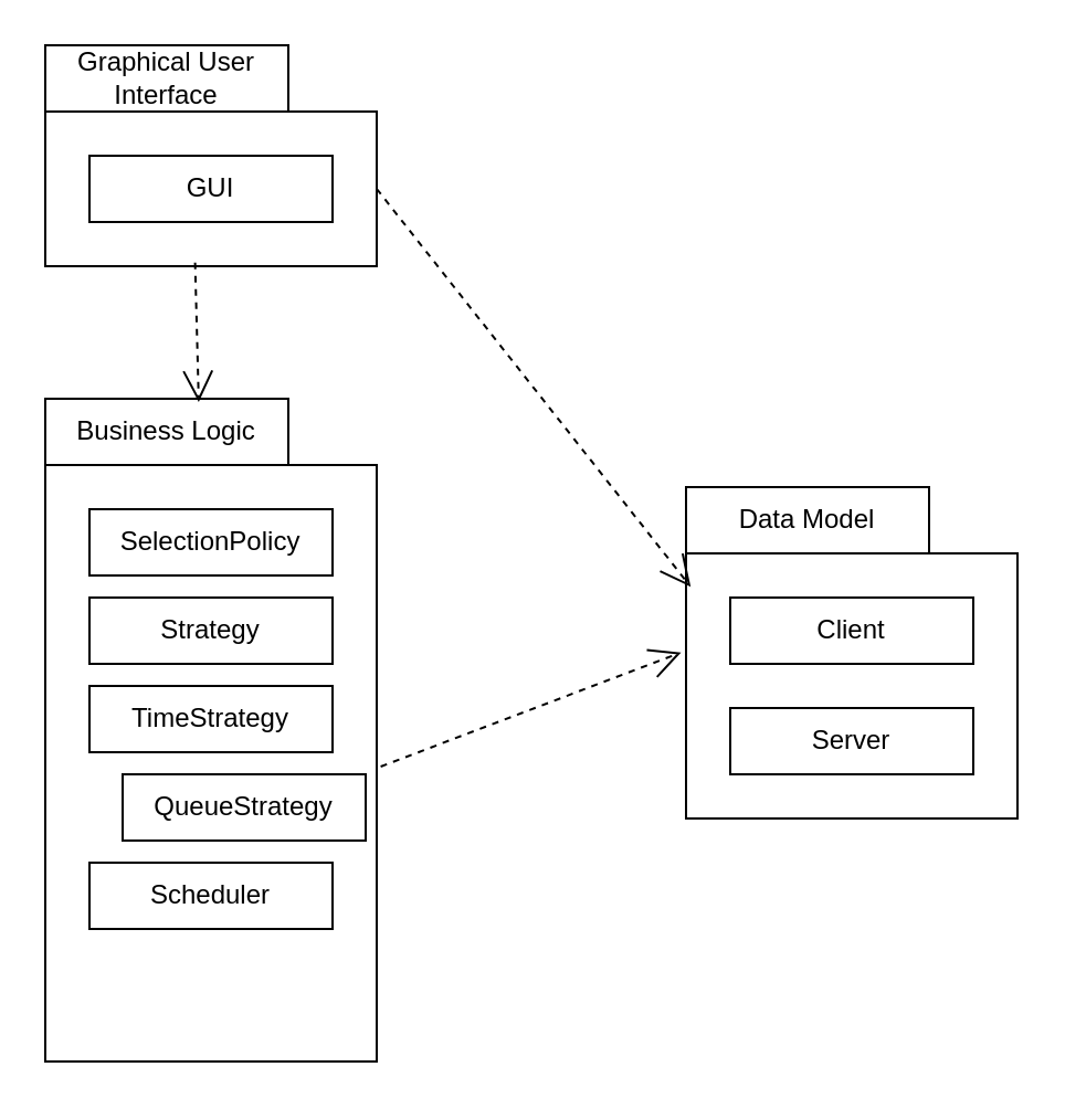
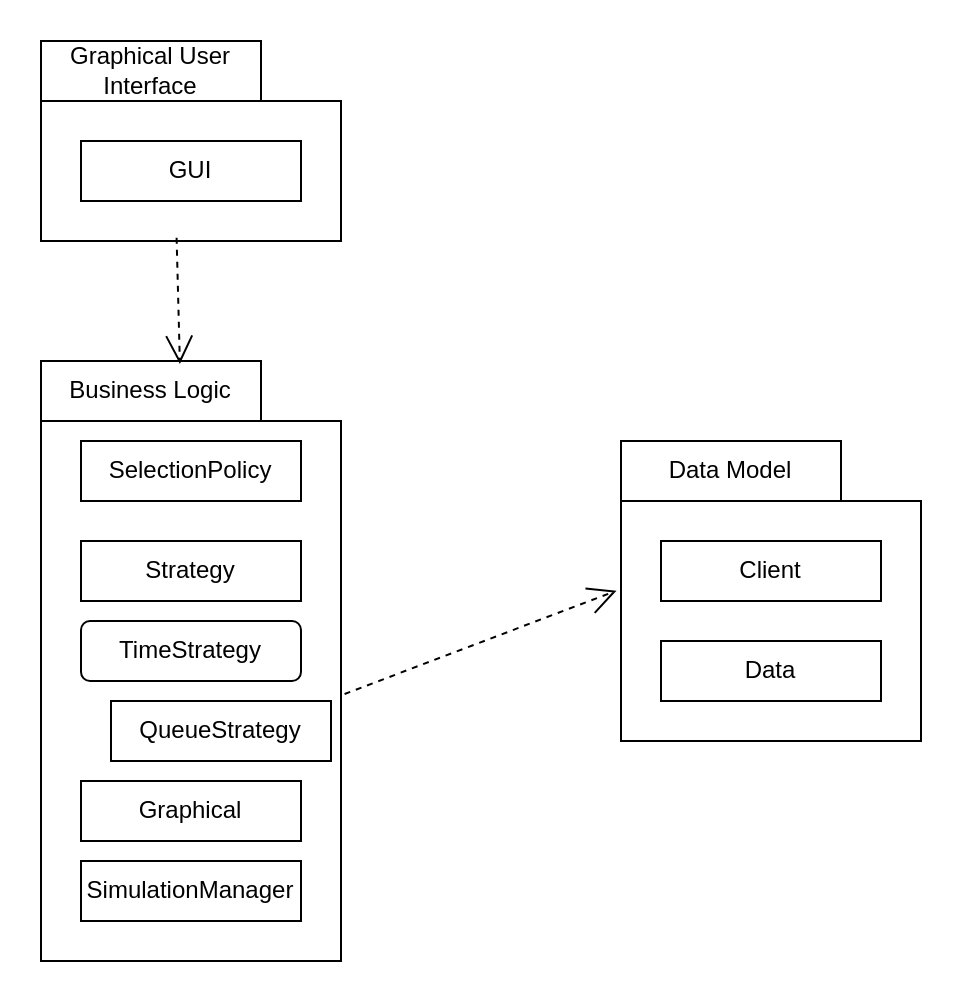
  <mxCell id="0" />
  <mxCell id="1" parent="0" />
  <mxCell id="2" value="&lt;span style=&quot;font-weight: 400;&quot;&gt;Graphical User Interface&lt;/span&gt;" style="shape=folder;fontStyle=1;tabWidth=110;tabHeight=30;tabPosition=left;html=1;boundedLbl=1;labelInHeader=1;container=1;collapsible=0;recursiveResize=0;whiteSpace=wrap;" vertex="1" parent="1"><mxGeometry x="20" y="20" width="150" height="100" as="geometry" /></mxCell>
  <mxCell id="3" value="GUI" style="html=1;whiteSpace=wrap;" vertex="1" parent="2"><mxGeometry width="110" height="30" relative="1" as="geometry"><mxPoint x="20" y="50" as="offset" /></mxGeometry></mxCell>
  <mxCell id="4" value="&lt;span style=&quot;font-weight: 400;&quot;&gt;Business Logic&lt;/span&gt;" style="shape=folder;fontStyle=1;tabWidth=110;tabHeight=30;tabPosition=left;html=1;boundedLbl=1;labelInHeader=1;container=1;collapsible=0;recursiveResize=0;whiteSpace=wrap;" vertex="1" parent="1"><mxGeometry x="20" y="180" width="150" height="300" as="geometry" /></mxCell>
  <mxCell id="5" value="Strategy" style="html=1;whiteSpace=wrap;" vertex="1" parent="4"><mxGeometry width="110" height="30" relative="1" as="geometry"><mxPoint x="20" y="90" as="offset" /></mxGeometry></mxCell>
- <mxCell id="6" value="TimeStrategy" style="html=1;whiteSpace=wrap;" vertex="1" parent="4"><mxGeometry x="20" y="130" width="110" height="30" as="geometry" /></mxCell>
+ <mxCell id="6" value="TimeStrategy" style="html=1;whiteSpace=wrap;rounded=1;" vertex="1" parent="4"><mxGeometry x="20" y="130" width="110" height="30" as="geometry" /></mxCell>
  <mxCell id="7" value="QueueStrategy" style="html=1;whiteSpace=wrap;" vertex="1" parent="4"><mxGeometry x="35" y="170" width="110" height="30" as="geometry" /></mxCell>
- <mxCell id="8" value="SelectionPolicy" style="html=1;whiteSpace=wrap;" vertex="1" parent="4"><mxGeometry x="20" y="50" width="110" height="30" as="geometry" /></mxCell>
- <mxCell id="9" value="Scheduler" style="html=1;whiteSpace=wrap;" vertex="1" parent="4"><mxGeometry x="20" y="210" width="110" height="30" as="geometry" /></mxCell>
+ <mxCell id="8" value="SelectionPolicy" style="html=1;whiteSpace=wrap;" vertex="1" parent="4"><mxGeometry x="20" y="40" width="110" height="30" as="geometry" /></mxCell>
+ <mxCell id="9" value="Graphical" style="html=1;whiteSpace=wrap;" vertex="1" parent="4"><mxGeometry x="20" y="210" width="110" height="30" as="geometry" /></mxCell>
+ <mxCell id="10" value="SimulationManager" style="html=1;whiteSpace=wrap;" vertex="1" parent="4"><mxGeometry x="20" y="250" width="110" height="30" as="geometry" /></mxCell>
  <mxCell id="11" style="edgeStyle=orthogonalEdgeStyle;rounded=0;orthogonalLoop=1;jettySize=auto;html=1;exitX=0.5;exitY=1;exitDx=0;exitDy=0;exitPerimeter=0;" edge="1" parent="1" source="2" target="2"><mxGeometry relative="1" as="geometry" /></mxCell>
  <mxCell id="12" value="&lt;span style=&quot;font-weight: 400;&quot;&gt;Data Model&lt;/span&gt;" style="shape=folder;fontStyle=1;tabWidth=110;tabHeight=30;tabPosition=left;html=1;boundedLbl=1;labelInHeader=1;container=1;collapsible=0;recursiveResize=0;whiteSpace=wrap;" vertex="1" parent="1"><mxGeometry x="310" y="220" width="150" height="150" as="geometry" /></mxCell>
  <mxCell id="13" value="Client" style="html=1;whiteSpace=wrap;" vertex="1" parent="12"><mxGeometry width="110" height="30" relative="1" as="geometry"><mxPoint x="20" y="50" as="offset" /></mxGeometry></mxCell>
- <mxCell id="14" value="Server" style="html=1;whiteSpace=wrap;" vertex="1" parent="12"><mxGeometry x="20" y="100" width="110" height="30" as="geometry" /></mxCell>
+ <mxCell id="14" value="Data" style="html=1;whiteSpace=wrap;" vertex="1" parent="12"><mxGeometry x="20" y="100" width="110" height="30" as="geometry" /></mxCell>
  <mxCell id="15" value="" style="endArrow=open;endSize=12;dashed=1;html=1;rounded=0;exitX=0.452;exitY=0.984;exitDx=0;exitDy=0;exitPerimeter=0;entryX=0.463;entryY=0.005;entryDx=0;entryDy=0;entryPerimeter=0;" edge="1" parent="1" source="2" target="4"><mxGeometry width="160" relative="1" as="geometry"><mxPoint x="170" y="340" as="sourcePoint" /><mxPoint x="330" y="340" as="targetPoint" /></mxGeometry></mxCell>
- <mxCell id="16" value="" style="endArrow=open;endSize=12;dashed=1;html=1;rounded=0;exitX=0;exitY=0;exitDx=150;exitDy=65;exitPerimeter=0;entryX=0.014;entryY=0.301;entryDx=0;entryDy=0;entryPerimeter=0;" edge="1" parent="1" source="2" target="12"><mxGeometry width="160" relative="1" as="geometry"><mxPoint x="240" y="250" as="sourcePoint" /><mxPoint x="241" y="313" as="targetPoint" /></mxGeometry></mxCell>
  <mxCell id="17" value="" style="endArrow=open;endSize=12;dashed=1;html=1;rounded=0;exitX=1.012;exitY=0.555;exitDx=0;exitDy=0;exitPerimeter=0;entryX=-0.015;entryY=0.499;entryDx=0;entryDy=0;entryPerimeter=0;" edge="1" parent="1" source="4" target="12"><mxGeometry width="160" relative="1" as="geometry"><mxPoint x="240" y="250" as="sourcePoint" /><mxPoint x="320" y="190" as="targetPoint" /></mxGeometry></mxCell>
